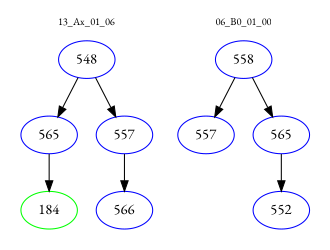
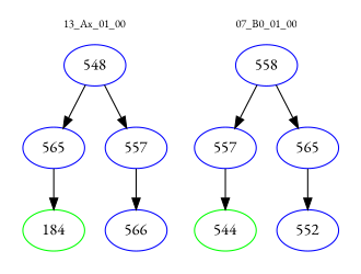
  digraph {
    fontname="EB Garamond"
    node [color=blue fontname="EB Garamond"]
    edge [color=black fontname="EB Garamond"]
    n1 [label=548]
    n2 [label=565]
    n3 [label=557]
    n4 [color=green label=184]
    n5 [label=566]
    n6 [label=558]
    n7 [label=557]
    n8 [label=565]
+   n9 [color=green label=544]
    n10 [label=552]
    subgraph cluster_1 {
      color=white
      fontsize=10
-     label="13_Ax_01_06"
+     label="13_Ax_01_00"
      n1
      n2
      n3
      n4
      n5
    }
    subgraph cluster_2 {
      color=white
      fontsize=10
-     label="06_B0_01_00"
+     label="07_B0_01_00"
      n6
      n7
      n8
+     n9
      n10
    }
    n1 -> n2
    n1 -> n3
    n2 -> n4
    n3 -> n5
    n6 -> n7
    n6 -> n8
+   n7 -> n9
    n8 -> n10
  }
